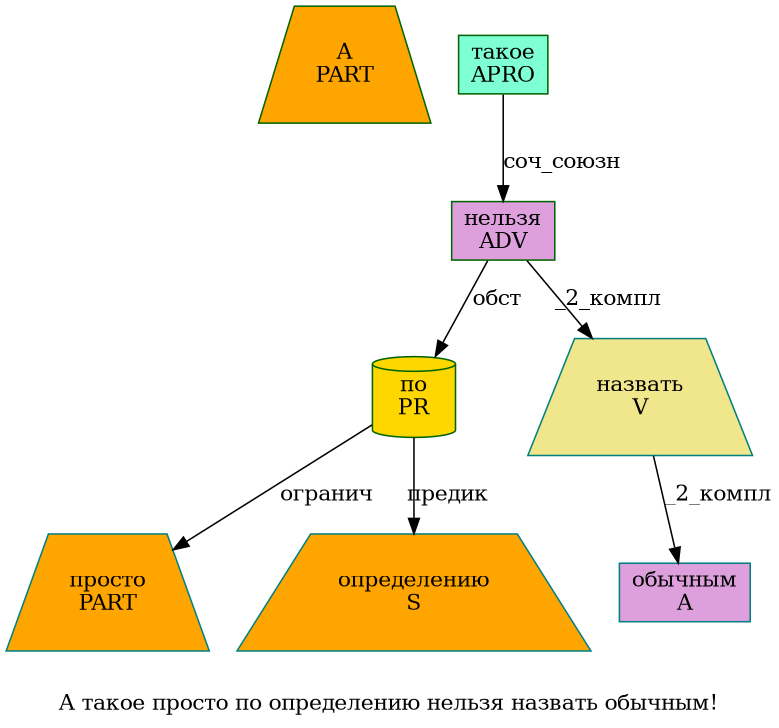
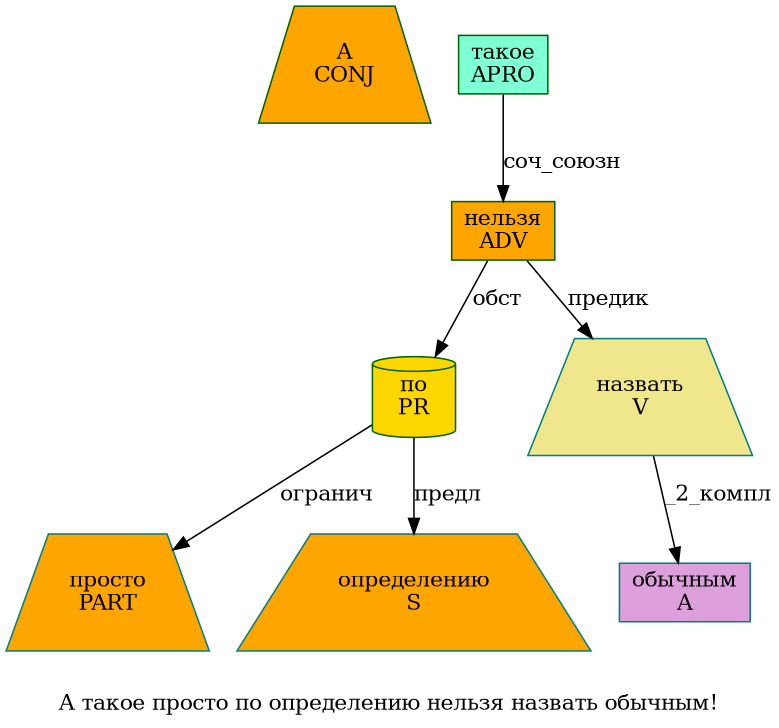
  digraph {
    label="А такое просто по определению нельзя назвать обычным!"
    node [color=darkgreen fillcolor=orange penwidth=1 shape=trapezium style=filled]
-   n1 [label="А\nPART"]
+   n1 [label="А\nCONJ"]
    n2 [fillcolor=aquamarine label="такое\nAPRO" shape=box]
-   n3 [fillcolor=plum label="нельзя\nADV" shape=box]
+   n3 [label="нельзя\nADV" shape=box]
    n4 [fillcolor=gold label="по\nPR" shape=cylinder]
    n5 [color=teal fillcolor=khaki label="назвать\nV"]
    n6 [color=teal label="просто\nPART"]
    n7 [color=teal label="определению\nS"]
    n8 [color=teal fillcolor=plum label="обычным\nA" shape=box]
    n2 -> n3 [label="соч_союзн"]
    n3 -> n4 [label="обст"]
-   n3 -> n5 [label="_2_компл"]
+   n3 -> n5 [label="предик"]
    n4 -> n6 [label="огранич"]
-   n4 -> n7 [label="предик"]
+   n4 -> n7 [label="предл"]
    n5 -> n8 [label="_2_компл"]
  }
